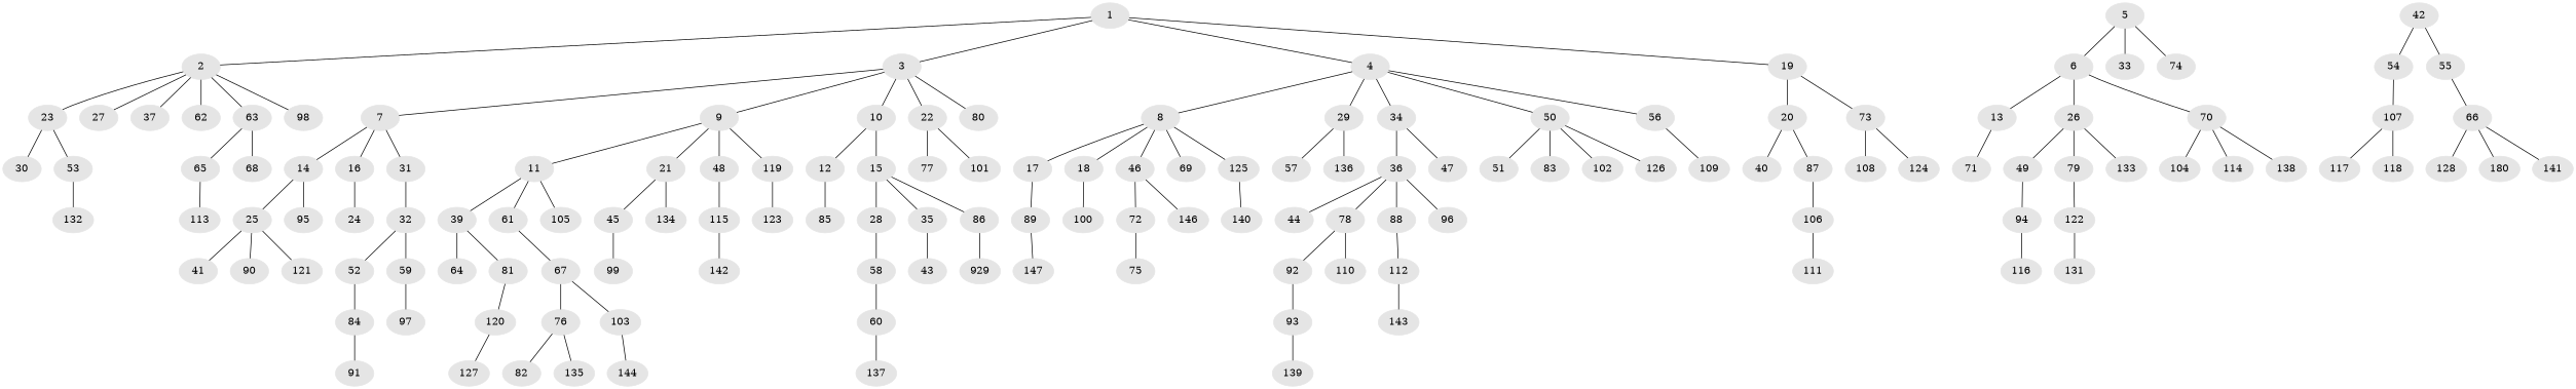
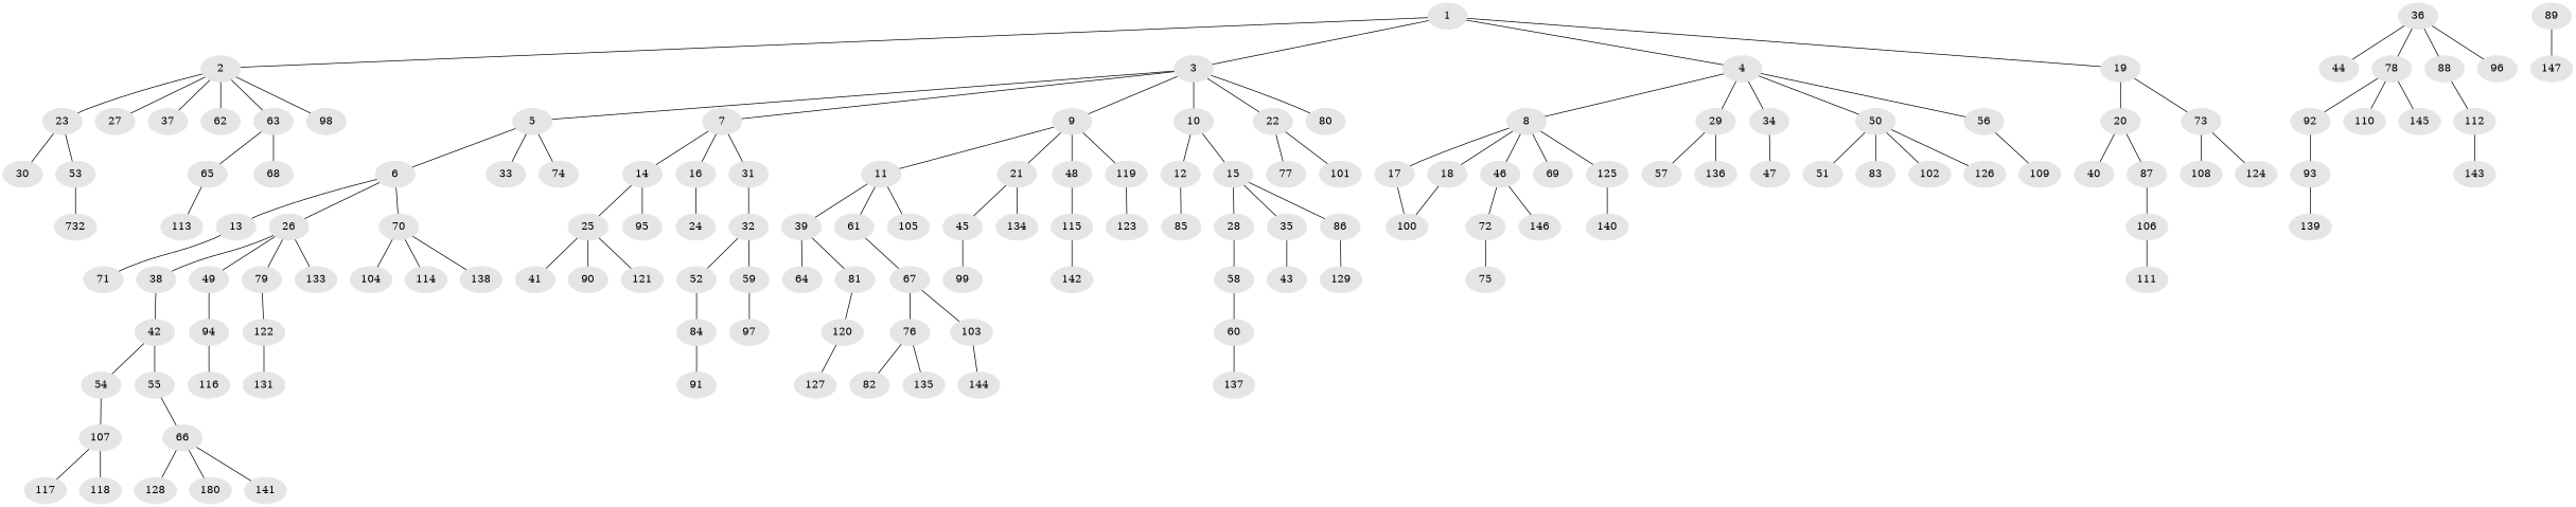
  graph {
    node [color=gray90 style=filled]
    1
    2
    3
    4
    19
    23
    27
    37
    62
    63
    98
    5
    7
    9
    10
    22
    80
    8
    29
    34
    50
    56
    20
    73
    30
    53
    65
    68
    6
    33
    74
    14
    16
    31
    11
    21
    48
    119
    12
    15
    77
    101
    17
    18
    46
    69
    125
    57
    136
    36
    47
    51
    83
    102
    126
    109
    13
    26
    70
    71
+   38
    49
    79
    133
    104
    114
    138
    25
    95
    24
    32
    89
    100
    72
    146
    140
    39
    61
    105
    45
    134
    115
    123
    85
    28
    35
    86
    64
    81
    67
    41
    90
    121
    58
    43
-   129 [label=929]
+   129
    147
    40
    87
    108
    124
    106
    99
-   132
+   132 [label=732]
    42
    94
    122
    60
    52
    59
    84
    97
    44
    78
    88
    96
    92
    110
+   145
    112
    54
    55
    120
    107
    66
    75
    142
    116
    91
    117
    118
    128
    n133 [label=180]
    141
    137
    76
    103
    113
    82
    135
    144
    93
    131
    127
    111
    143
    139
    1 -- 2
    1 -- 3
    1 -- 4
    1 -- 19
    2 -- 23
    2 -- 27
    2 -- 37
    2 -- 62
    2 -- 63
    2 -- 98
+   3 -- 5
    3 -- 7
    3 -- 9
    3 -- 10
    3 -- 22
    3 -- 80
    4 -- 8
    4 -- 29
    4 -- 34
    4 -- 50
    4 -- 56
    19 -- 20
    19 -- 73
    23 -- 30
    23 -- 53
    63 -- 65
    63 -- 68
    5 -- 6
    5 -- 33
    5 -- 74
    7 -- 14
    7 -- 16
    7 -- 31
    9 -- 11
    9 -- 21
    9 -- 48
    9 -- 119
    10 -- 12
    10 -- 15
    22 -- 77
    22 -- 101
    8 -- 17
    8 -- 18
    8 -- 46
    8 -- 69
    8 -- 125
    29 -- 57
    29 -- 136
-   34 -- 36
    34 -- 47
    50 -- 51
    50 -- 83
    50 -- 102
    50 -- 126
    56 -- 109
    20 -- 40
    20 -- 87
    73 -- 108
    73 -- 124
    53 -- 132
    65 -- 113
    6 -- 13
    6 -- 26
    6 -- 70
    14 -- 25
    14 -- 95
    16 -- 24
    31 -- 32
    11 -- 39
    11 -- 61
    11 -- 105
    21 -- 45
    21 -- 134
    48 -- 115
    119 -- 123
    12 -- 85
    15 -- 28
    15 -- 35
    15 -- 86
-   17 -- 89
+   17 -- 100
    18 -- 100
    46 -- 72
    46 -- 146
    125 -- 140
    36 -- 44
    36 -- 78
    36 -- 88
    36 -- 96
    13 -- 71
+   26 -- 38
    26 -- 49
    26 -- 79
    26 -- 133
    70 -- 104
    70 -- 114
    70 -- 138
+   38 -- 42
    49 -- 94
    79 -- 122
    25 -- 41
    25 -- 90
    25 -- 121
    32 -- 52
    32 -- 59
    89 -- 147
    72 -- 75
    39 -- 64
    39 -- 81
    61 -- 67
    45 -- 99
    115 -- 142
    28 -- 58
    35 -- 43
    86 -- 129
    81 -- 120
    67 -- 76
    67 -- 103
    58 -- 60
    87 -- 106
    106 -- 111
    42 -- 54
    42 -- 55
    94 -- 116
    122 -- 131
    60 -- 137
    52 -- 84
    59 -- 97
    84 -- 91
    78 -- 92
    78 -- 110
+   78 -- 145
    88 -- 112
    92 -- 93
    112 -- 143
    54 -- 107
    55 -- 66
    120 -- 127
    107 -- 117
    107 -- 118
    66 -- 128
    66 -- n133
    66 -- 141
    76 -- 82
    76 -- 135
    103 -- 144
    93 -- 139
  }
